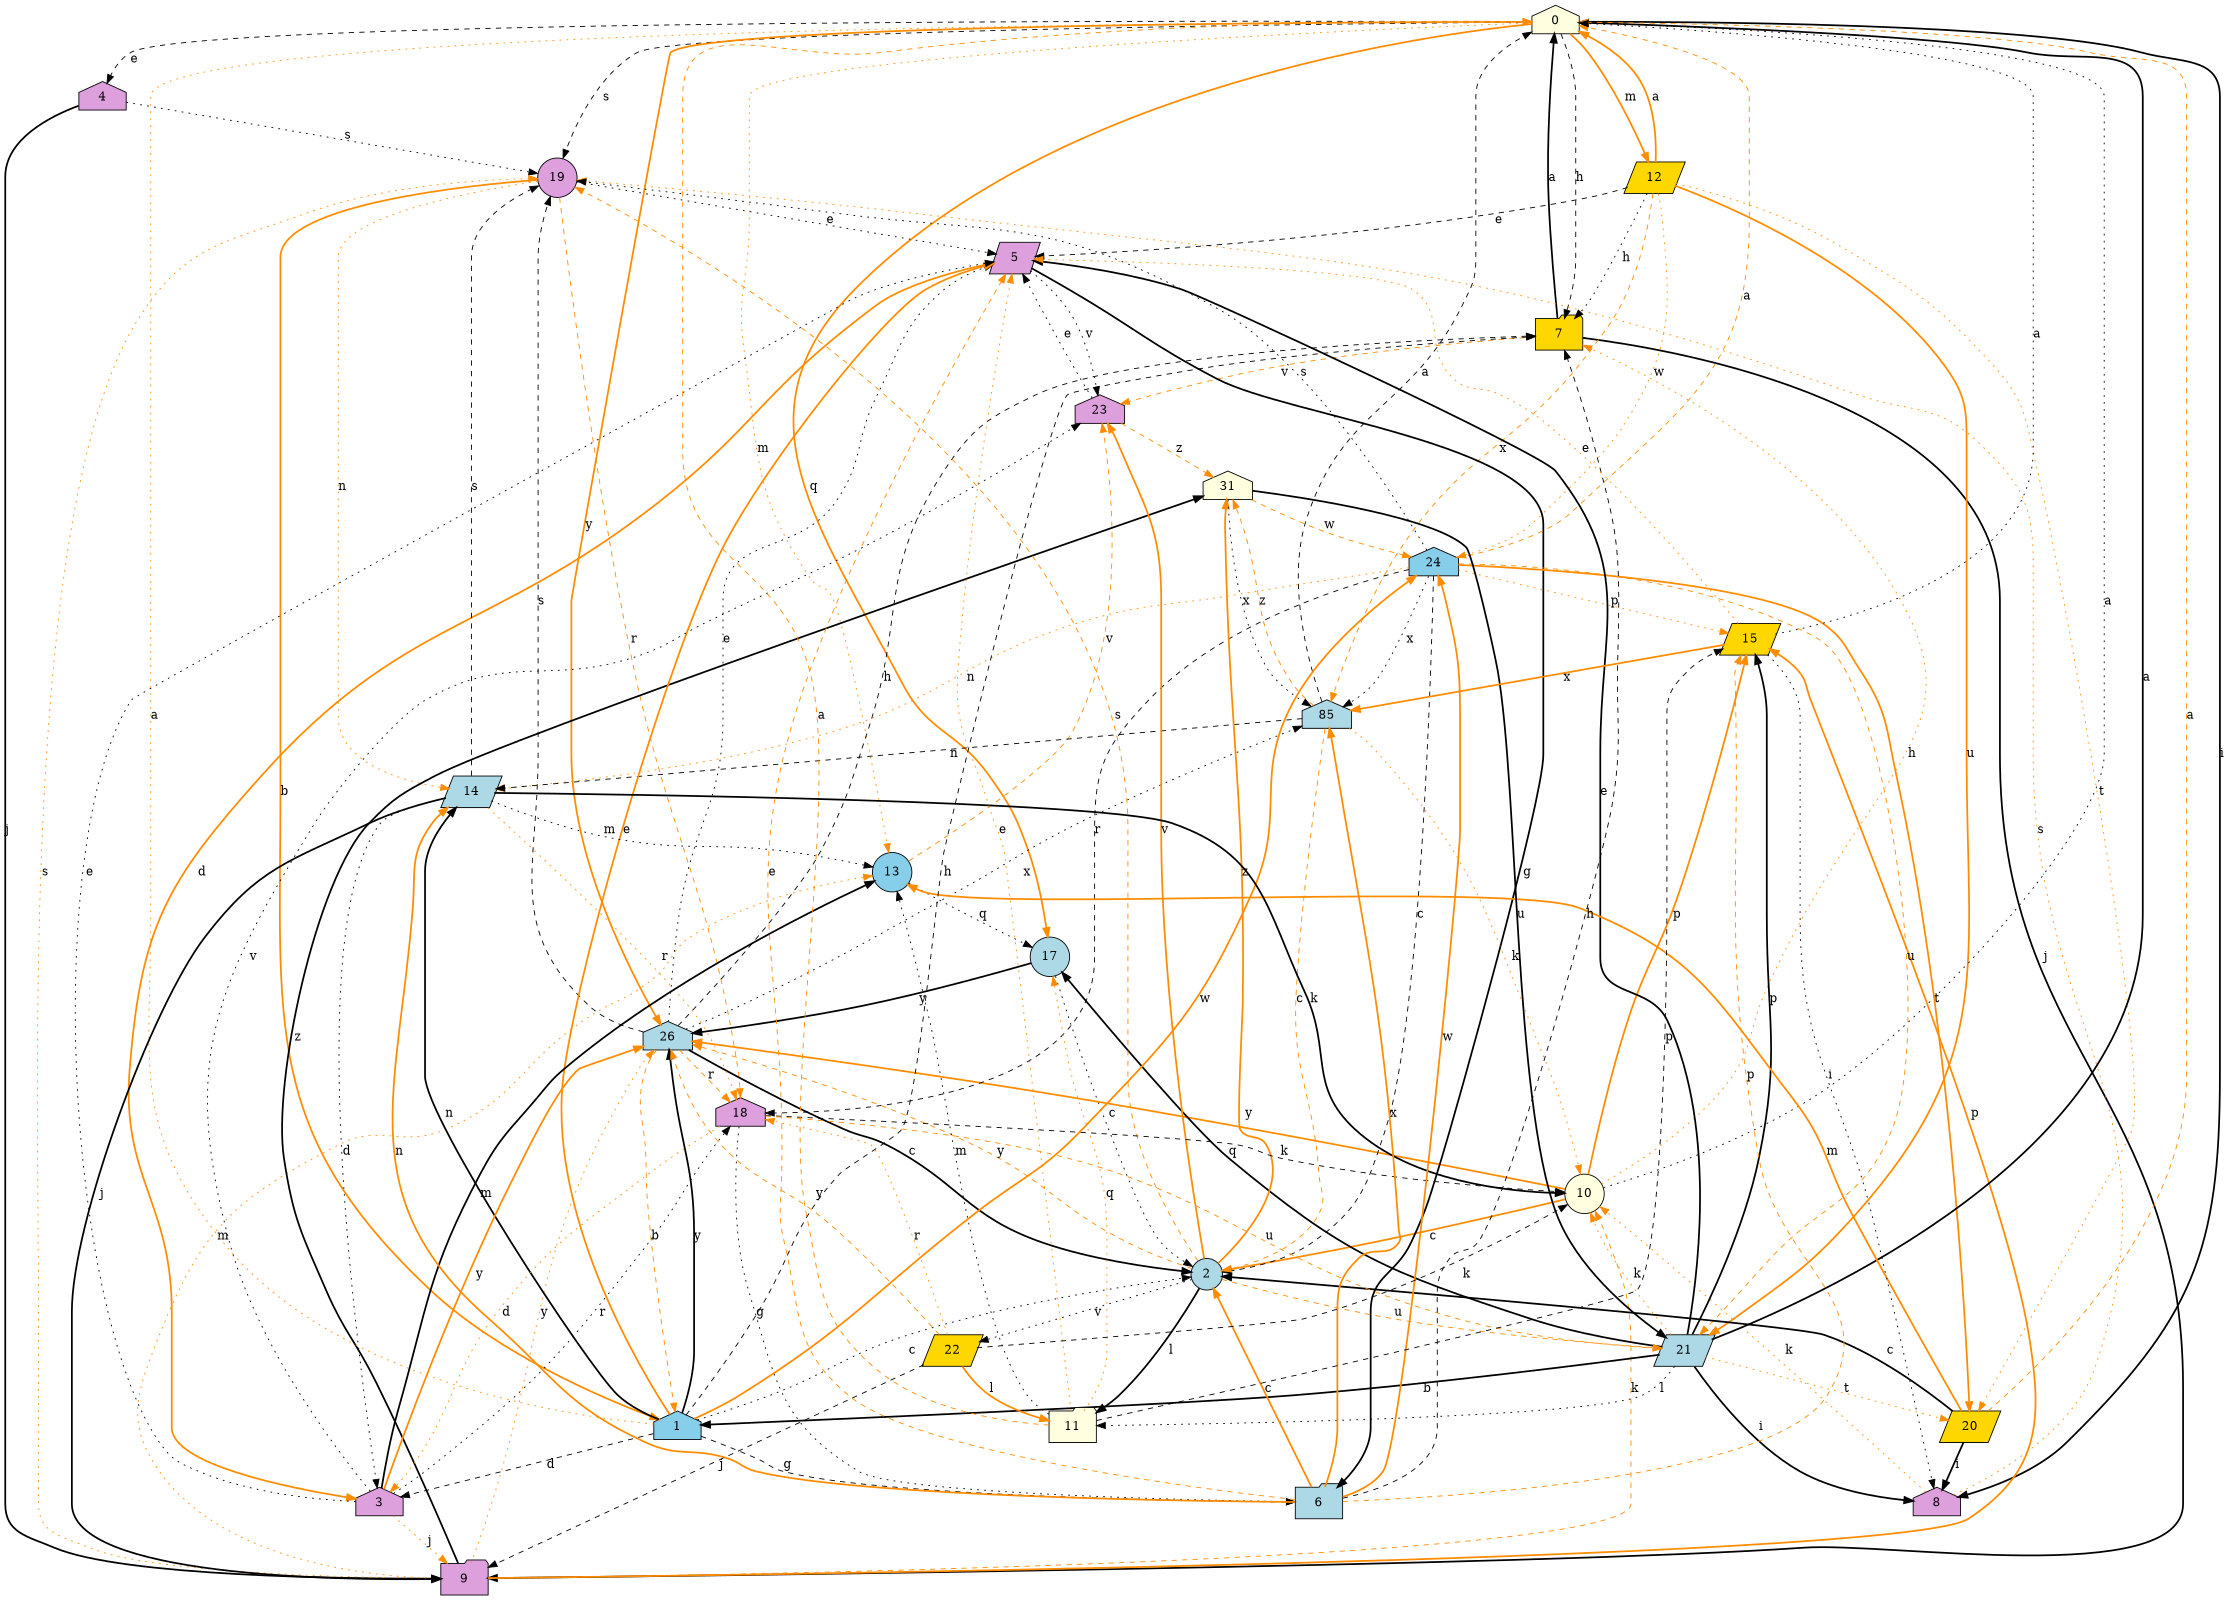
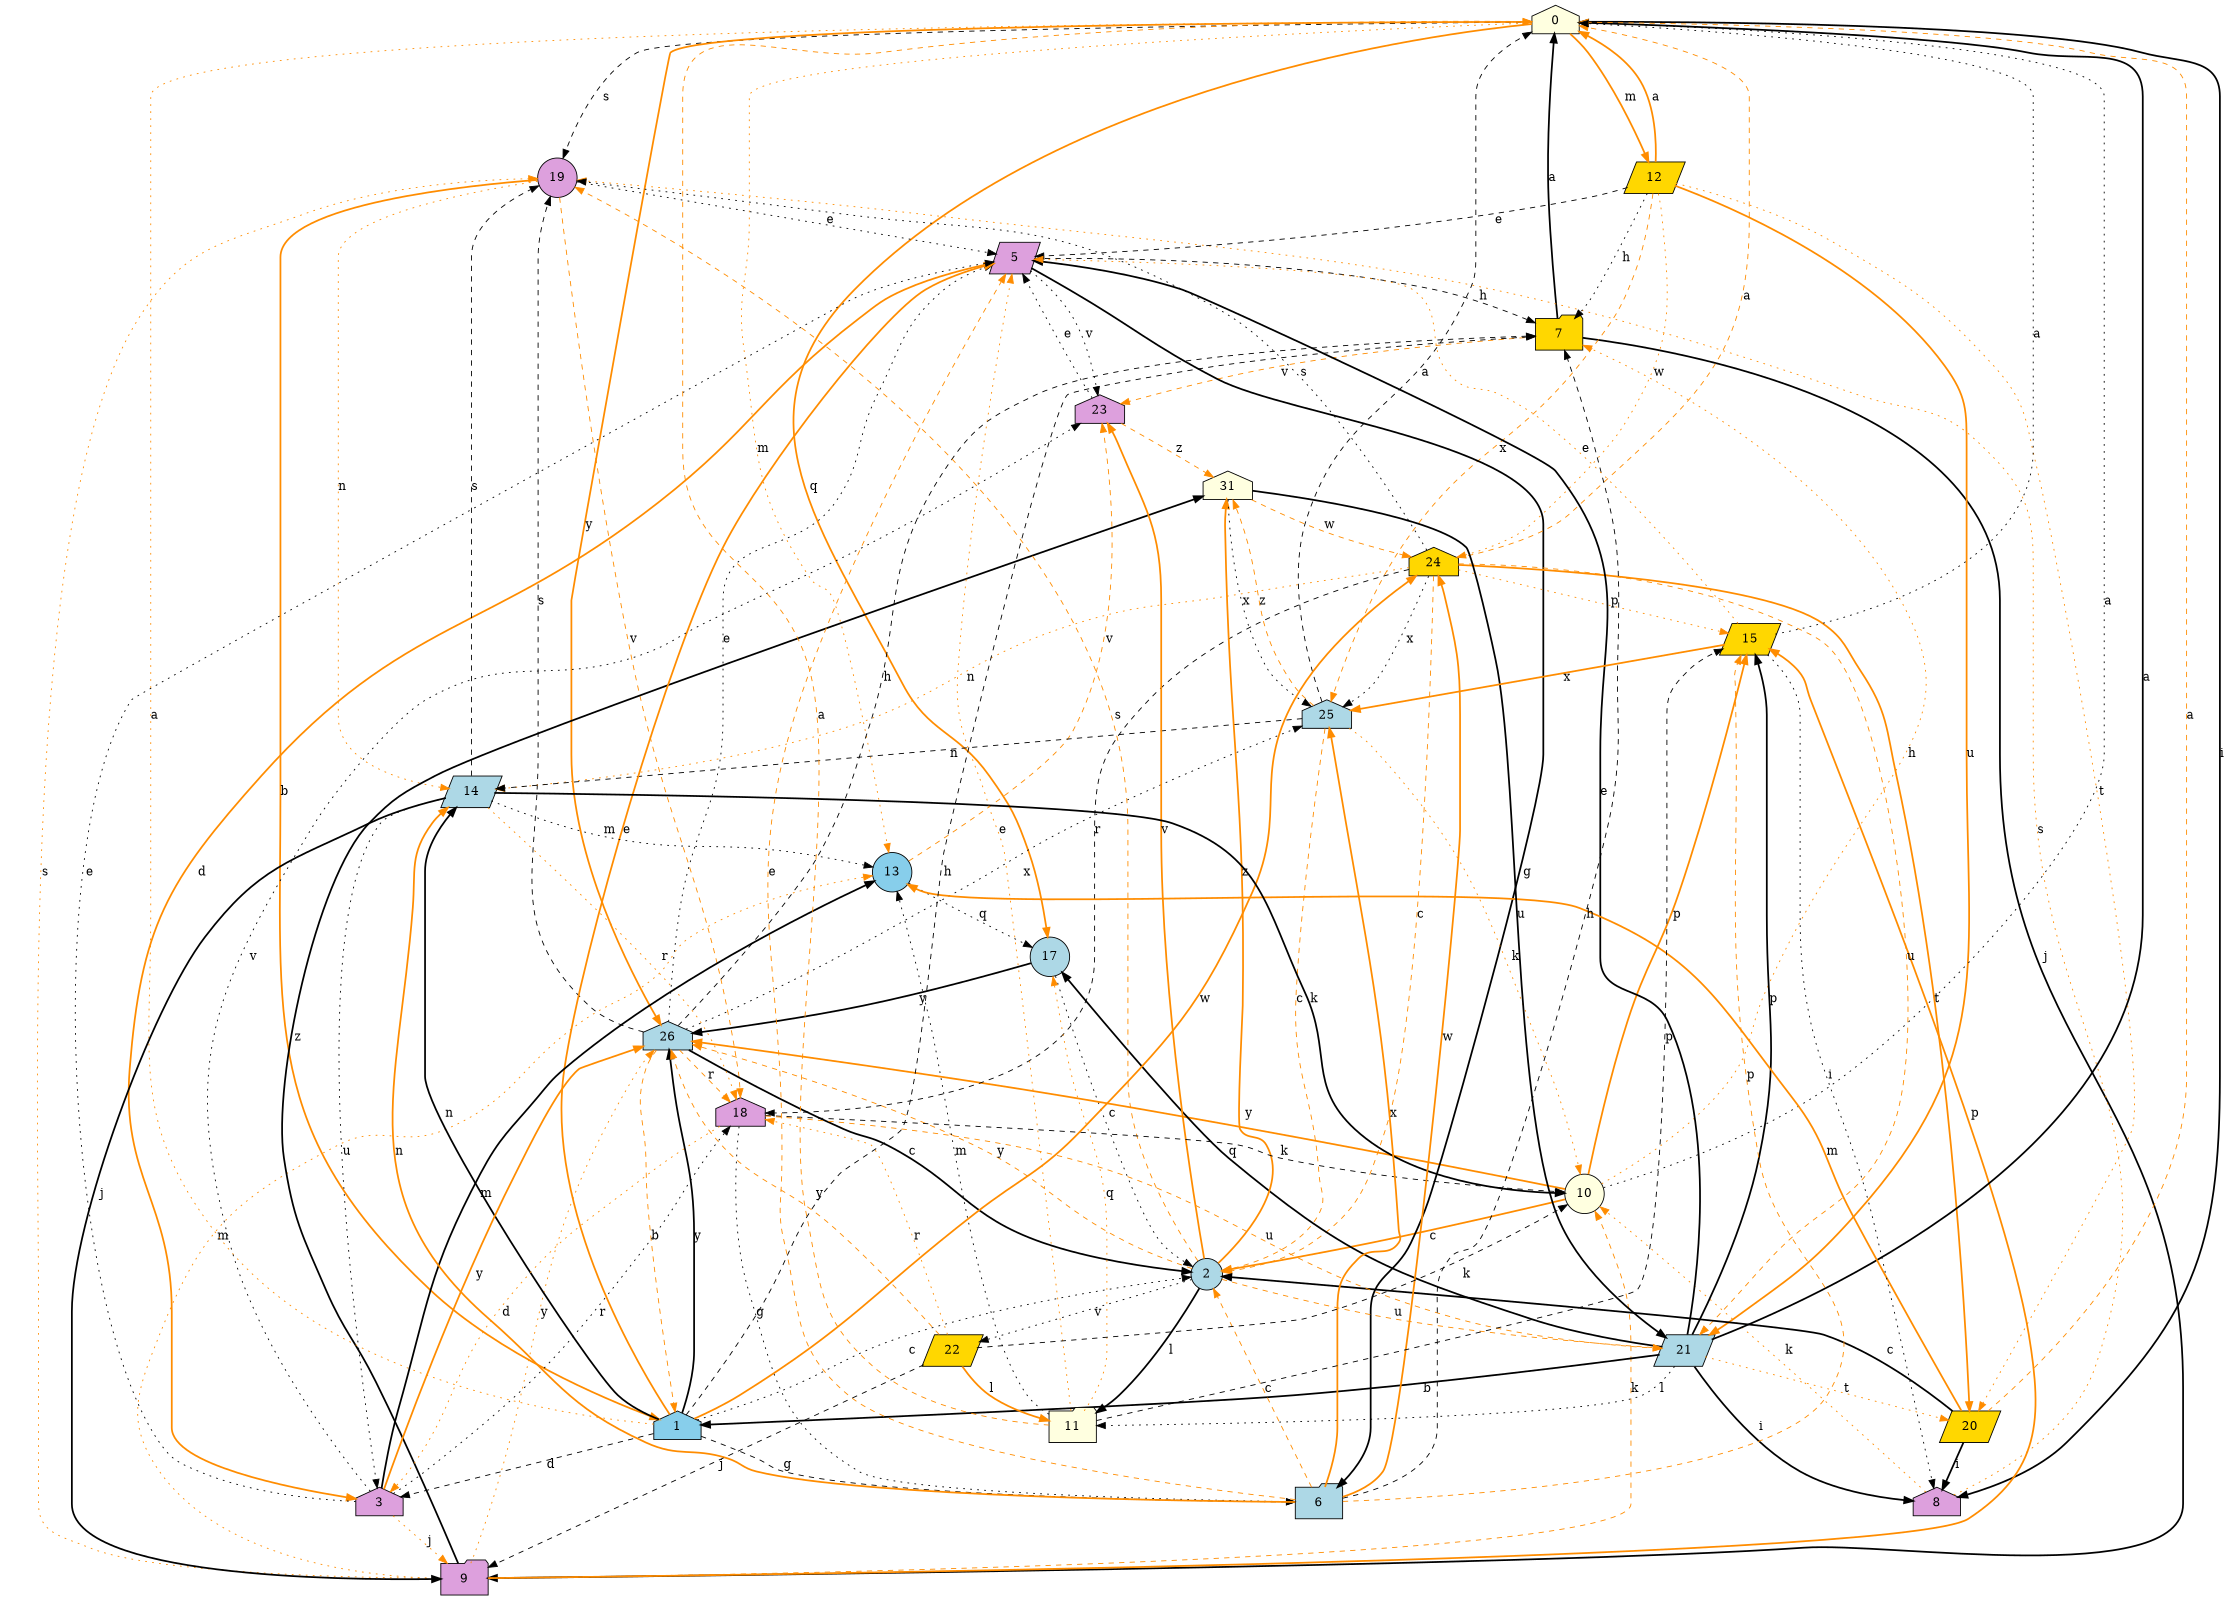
  strict digraph {
    node [fillcolor=plum shape=house style=filled]
    edge [color=darkorange style=dotted]
    0 [fillcolor=lightyellow]
-   4
    7 [fillcolor=gold shape=folder]
    8
    12 [fillcolor=gold shape=parallelogram]
    13 [fillcolor=skyblue shape=circle]
    17 [fillcolor=lightblue shape=circle]
    19 [shape=circle]
    26 [fillcolor=lightblue]
    9 [shape=folder]
    23
    10 [fillcolor=lightyellow shape=circle]
    5 [shape=parallelogram]
-   24 [fillcolor=skyblue]
+   24 [fillcolor=gold]
    21 [fillcolor=lightblue shape=parallelogram]
-   25 [fillcolor=lightblue label=85]
+   25 [fillcolor=lightblue]
    20 [fillcolor=gold shape=parallelogram]
    2 [fillcolor=lightblue shape=circle]
    1 [fillcolor=skyblue]
    14 [fillcolor=lightblue shape=parallelogram]
    18
    3
    6 [fillcolor=lightblue shape=folder]
    11 [fillcolor=lightyellow shape=folder]
    22 [fillcolor=gold shape=parallelogram]
    31 [fillcolor=lightyellow]
    15 [fillcolor=gold shape=parallelogram]
-   0 -> 4 [color=black label=e style=dashed]
-   0 -> 7 [color=black label=h style=dashed]
+   5 -> 7 [color=black label=h style=dashed]
    0 -> 8 [color=black label=i style=bold]
    0 -> 12 [label=m style=bold]
    0 -> 13 [label=m]
    0 -> 17 [label=q style=bold]
    0 -> 19 [color=black label=s style=dashed]
    0 -> 26 [label=y style=bold]
-   4 -> 19 [color=black label=s]
-   4 -> 9 [color=black label=j style=bold]
    7 -> 0 [color=black label=a style=bold]
    7 -> 9 [color=black label=j style=bold]
    7 -> 23 [label=v style=dashed]
    8 -> 19 [label=s]
    8 -> 10 [label=k]
    12 -> 0 [label=a style=bold]
    12 -> 7 [color=black label=h]
    12 -> 5 [color=black label=e style=dashed]
    12 -> 24 [label=w]
    12 -> 21 [label=u style=bold]
    12 -> 25 [label=x style=dashed]
    12 -> 20 [label=t]
    13 -> 17 [color=black label=q]
    13 -> 23 [label=v style=dashed]
    17 -> 26 [color=black label=y style=bold]
    17 -> 2 [color=black label=c]
    19 -> 5 [color=black label=e]
    19 -> 1 [label=b style=bold]
    19 -> 14 [label=n]
-   19 -> 18 [label=r style=dashed]
+   19 -> 18 [label=v style=dashed]
    26 -> 7 [color=black label=h style=dashed]
    26 -> 19 [color=black label=s style=dashed]
    26 -> 5 [color=black label=e]
    26 -> 25 [color=black label=x]
    26 -> 2 [color=black label=c style=bold]
    26 -> 1 [label=b style=dashed]
    26 -> 18 [label=r style=dashed]
    9 -> 13 [label=m]
    9 -> 19 [label=s]
    9 -> 26 [label=y]
    9 -> 10 [label=k style=dashed]
    9 -> 31 [color=black label=z style=bold]
    9 -> 15 [label=p style=bold]
    23 -> 5 [color=black label=e]
    23 -> 31 [label=z style=dashed]
    10 -> 0 [color=black label=a]
    10 -> 7 [label=h]
    10 -> 26 [label=y style=bold]
    10 -> 2 [label=c style=bold]
    10 -> 15 [label=p style=bold]
    5 -> 23 [color=black label=v]
    5 -> 3 [label=d style=bold]
    5 -> 6 [color=black label=g style=bold]
    24 -> 0 [label=a style=dashed]
    24 -> 19 [color=black label=s]
    24 -> 21 [label=u style=dashed]
    24 -> 25 [color=black label=x]
    24 -> 20 [label=t style=bold]
-   24 -> 2 [color=black label=c style=dashed]
+   24 -> 2 [label=c style=dashed]
    24 -> 14 [label=n]
    24 -> 18 [color=black label=r style=dashed]
    24 -> 15 [label=p]
    21 -> 0 [color=black label=a style=bold]
    21 -> 8 [color=black label=i style=bold]
    21 -> 17 [color=black label=q style=bold]
-   21 -> 10 [label=k]
    21 -> 5 [color=black label=e style=bold]
    21 -> 20 [label=t]
    21 -> 1 [color=black label=b style=bold]
    21 -> 11 [color=black label=l]
    21 -> 15 [color=black label=p style=bold]
    25 -> 0 [color=black label=a style=dashed]
    25 -> 10 [label=k]
    25 -> 2 [label=c style=dashed]
    25 -> 14 [color=black label=n style=dashed]
    25 -> 31 [label=z style=dashed]
    20 -> 0 [label=a style=dashed]
    20 -> 8 [color=black label=i style=bold]
    20 -> 13 [label=m style=bold]
    20 -> 2 [color=black label=c style=bold]
    2 -> 19 [label=s style=dashed]
    2 -> 26 [label=y style=dashed]
    2 -> 23 [label=v style=bold]
    2 -> 21 [label=u style=dashed]
    2 -> 11 [color=black label=l style=bold]
    2 -> 22 [color=black label=v]
    2 -> 31 [label=z style=bold]
    1 -> 0 [label=a]
    1 -> 7 [color=black label=h style=dashed]
    1 -> 26 [color=black label=y style=bold]
    1 -> 5 [label=e style=bold]
    1 -> 24 [label=w style=bold]
    1 -> 2 [color=black label=c]
    1 -> 14 [color=black label=n style=bold]
    1 -> 3 [color=black label=d style=dashed]
    1 -> 6 [color=black label=g style=dashed]
    14 -> 13 [color=black label=m]
    14 -> 19 [color=black label=s style=dashed]
    14 -> 9 [color=black label=j style=bold]
    14 -> 10 [color=black label=k style=bold]
    14 -> 18 [label=r]
-   14 -> 3 [color=black label=d]
+   14 -> 3 [color=black label=u]
    18 -> 10 [color=black label=k style=dashed]
    18 -> 21 [label=u style=dashed]
    18 -> 3 [label=d]
    18 -> 6 [color=black label=g]
    3 -> 13 [color=black label=m style=bold]
    3 -> 26 [label=y style=bold]
    3 -> 9 [label=j]
    3 -> 23 [color=black label=v]
    3 -> 5 [color=black label=e]
    3 -> 18 [color=black label=r]
    6 -> 7 [color=black label=h style=dashed]
    6 -> 5 [label=e style=dashed]
    6 -> 24 [label=w style=bold]
    6 -> 25 [label=x style=bold]
-   6 -> 2 [label=c style=bold]
+   6 -> 2 [label=c style=dashed]
    6 -> 14 [label=n style=bold]
    6 -> 15 [label=p style=dashed]
    11 -> 0 [label=a style=dashed]
    11 -> 13 [color=black label=m]
    11 -> 17 [label=q]
    11 -> 5 [label=e]
    11 -> 15 [color=black label=p style=dashed]
    22 -> 26 [label=y style=dashed]
    22 -> 9 [color=black label=j style=dashed]
    22 -> 10 [color=black label=k style=dashed]
    22 -> 18 [label=r]
    22 -> 11 [label=l style=bold]
    31 -> 24 [label=w style=dashed]
    31 -> 21 [color=black label=u style=bold]
    31 -> 25 [color=black label=x]
    15 -> 0 [color=black label=a]
    15 -> 8 [color=black label=i]
    15 -> 5 [label=e]
    15 -> 25 [label=x style=bold]
  }
